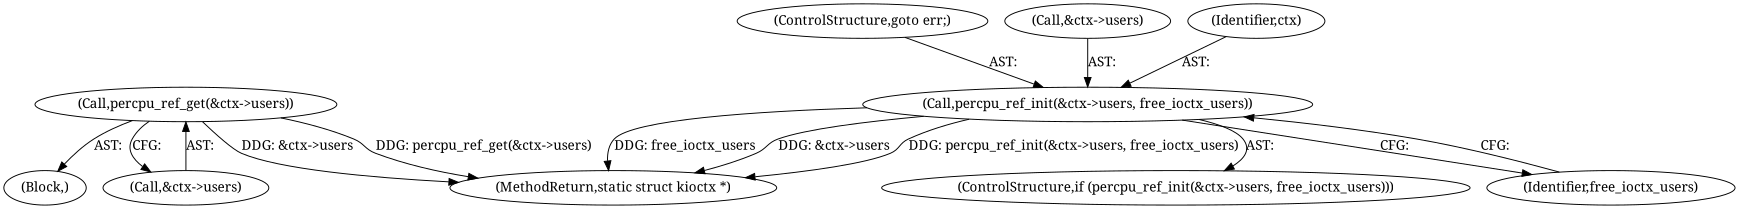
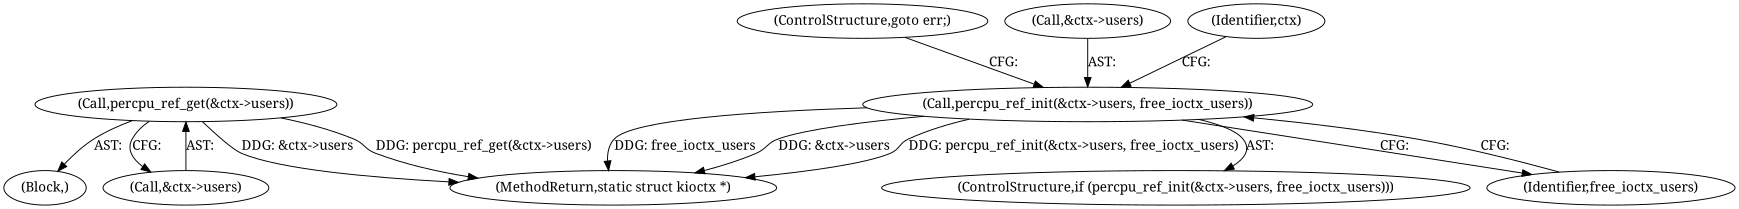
  digraph {
    fontname="Noto Serif"
    node [fontname="Noto Serif"]
    edge [fontname="Noto Serif"]
    n1 [label="(Call,percpu_ref_get(&ctx->users))"]
    n2 [label="(Block,)"]
    n3 [label="(Call,&ctx->users)"]
    n4 [label="(MethodReturn,static struct kioctx *)"]
    n5 [label="(Call,percpu_ref_init(&ctx->users, free_ioctx_users))"]
    n6 [label="(ControlStructure,if (percpu_ref_init(&ctx->users, free_ioctx_users)))"]
    n7 [label="(Identifier,free_ioctx_users)"]
    n8 [label="(ControlStructure,goto err;)"]
    n9 [label="(Call,&ctx->users)"]
    n10 [label="(Identifier,ctx)"]
    n1 -> n2 [label="AST: "]
    n1 -> n3 [label="CFG: "]
    n1 -> n4 [label="DDG: &ctx->users"]
    n1 -> n4 [label="DDG: percpu_ref_get(&ctx->users)"]
    n3 -> n1 [label="AST: "]
    n5 -> n4 [label="DDG: free_ioctx_users"]
    n5 -> n4 [label="DDG: &ctx->users"]
    n5 -> n4 [label="DDG: percpu_ref_init(&ctx->users, free_ioctx_users)"]
    n5 -> n6 [label="AST: "]
    n5 -> n7 [label="CFG: "]
    n7 -> n5 [label="CFG: "]
-   n8 -> n5 [label="AST: "]
+   n8 -> n5 [label="CFG: "]
    n9 -> n5 [label="AST: "]
-   n10 -> n5 [label="AST: "]
+   n10 -> n5 [label="CFG: "]
  }
